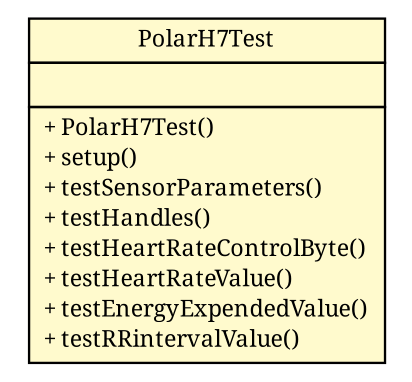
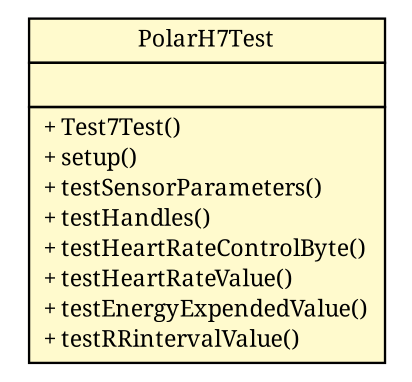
  digraph {
    nodesep=0.25
    ranksep=0.5
    fontname="Noto Serif"
-   n1 [fontcolor=black fontname="Noto Serif" fontsize=10.0 label=<<table title="de.fhg.fit.biomos.sensorplatform.sensor.PolarH7Test" border="0" cellborder="1" cellspacing="0" cellpadding="2" port="p" bgcolor="lemonChiffon" href="./PolarH7Test.html"> 		<tr><td><table border="0" cellspacing="0" cellpadding="1"> <tr><td align="center" balign="center"> PolarH7Test </td></tr> 		</table></td></tr> 		<tr><td><table border="0" cellspacing="0" cellpadding="1"> <tr><td align="left" balign="left">  </td></tr> 		</table></td></tr> 		<tr><td><table border="0" cellspacing="0" cellpadding="1"> <tr><td align="left" balign="left"> + PolarH7Test() </td></tr> <tr><td align="left" balign="left"> + setup() </td></tr> <tr><td align="left" balign="left"> + testSensorParameters() </td></tr> <tr><td align="left" balign="left"> + testHandles() </td></tr> <tr><td align="left" balign="left"> + testHeartRateControlByte() </td></tr> <tr><td align="left" balign="left"> + testHeartRateValue() </td></tr> <tr><td align="left" balign="left"> + testEnergyExpendedValue() </td></tr> <tr><td align="left" balign="left"> + testRRintervalValue() </td></tr> 		</table></td></tr> 		</table>> shape=plaintext]
+   n1 [fontcolor=black fontname="Noto Serif" fontsize=10.0 label=<<table title="de.fhg.fit.biomos.sensorplatform.sensor.PolarH7Test" border="0" cellborder="1" cellspacing="0" cellpadding="2" port="p" bgcolor="lemonChiffon" href="./PolarH7Test.html"> 		<tr><td><table border="0" cellspacing="0" cellpadding="1"> <tr><td align="center" balign="center"> PolarH7Test </td></tr> 		</table></td></tr> 		<tr><td><table border="0" cellspacing="0" cellpadding="1"> <tr><td align="left" balign="left">  </td></tr> 		</table></td></tr> 		<tr><td><table border="0" cellspacing="0" cellpadding="1"> <tr><td align="left" balign="left"> + Test7Test() </td></tr> <tr><td align="left" balign="left"> + setup() </td></tr> <tr><td align="left" balign="left"> + testSensorParameters() </td></tr> <tr><td align="left" balign="left"> + testHandles() </td></tr> <tr><td align="left" balign="left"> + testHeartRateControlByte() </td></tr> <tr><td align="left" balign="left"> + testHeartRateValue() </td></tr> <tr><td align="left" balign="left"> + testEnergyExpendedValue() </td></tr> <tr><td align="left" balign="left"> + testRRintervalValue() </td></tr> 		</table></td></tr> 		</table>> shape=plaintext]
  }
